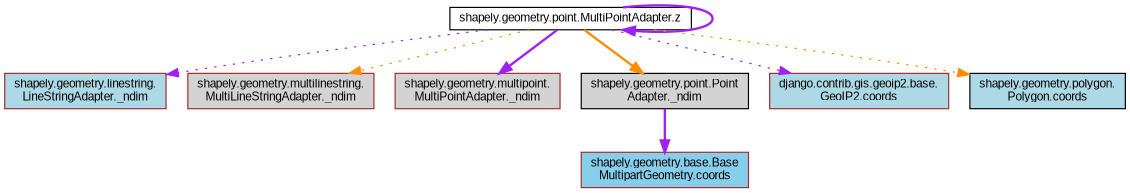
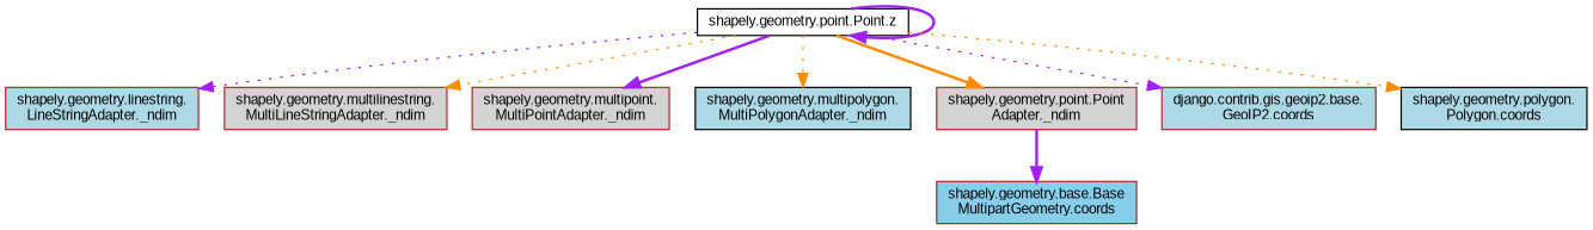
  digraph {
    fontname="Liberation Sans"
    rankdir=TB
    node [color=brown fillcolor=lightblue fontname="Liberation Sans" fontsize=10 shape=record style=filled]
    edge [color=purple fontname="Liberation Sans" fontsize=10 labelfontname=Helvetica labelfontsize=10 style=dotted]
-   n1 [color=black fillcolor=white fontcolor=black height=0.2 label="shapely.geometry.point.MultiPointAdapter.z" width=0.4]
+   n1 [color=black fillcolor=white fontcolor=black height=0.2 label="shapely.geometry.point.Point.z" width=0.4]
    n2 [height=0.2 label="shapely.geometry.linestring.\lLineStringAdapter._ndim" width=0.4]
    n3 [fillcolor=lightgrey height=0.2 label="shapely.geometry.multilinestring.\lMultiLineStringAdapter._ndim" width=0.4]
    n4 [fillcolor=lightgrey height=0.2 label="shapely.geometry.multipoint.\lMultiPointAdapter._ndim" width=0.4]
-   n6 [color=black fillcolor=lightgrey height=0.2 label="shapely.geometry.point.Point\lAdapter._ndim" width=0.4]
+   n5 [color=black height=0.2 label="shapely.geometry.multipolygon.\lMultiPolygonAdapter._ndim" width=0.4]
+   n6 [fillcolor=lightgrey height=0.2 label="shapely.geometry.point.Point\lAdapter._ndim" width=0.4]
    n7 [height=0.2 label="django.contrib.gis.geoip2.base.\lGeoIP2.coords" width=0.4]
    n8 [color=black height=0.2 label="shapely.geometry.polygon.\lPolygon.coords" width=0.4]
    n9 [fillcolor=skyblue height=0.2 label="shapely.geometry.base.Base\lMultipartGeometry.coords" width=0.4]
    n1 -> n1 [style=bold]
    n1 -> n2
    n1 -> n3 [color=darkorange]
    n1 -> n4 [style=bold]
+   n1 -> n5 [color=darkorange]
    n1 -> n6 [color=darkorange style=bold]
    n1 -> n7
    n1 -> n8 [color=darkorange]
    n6 -> n9 [style=bold]
  }
